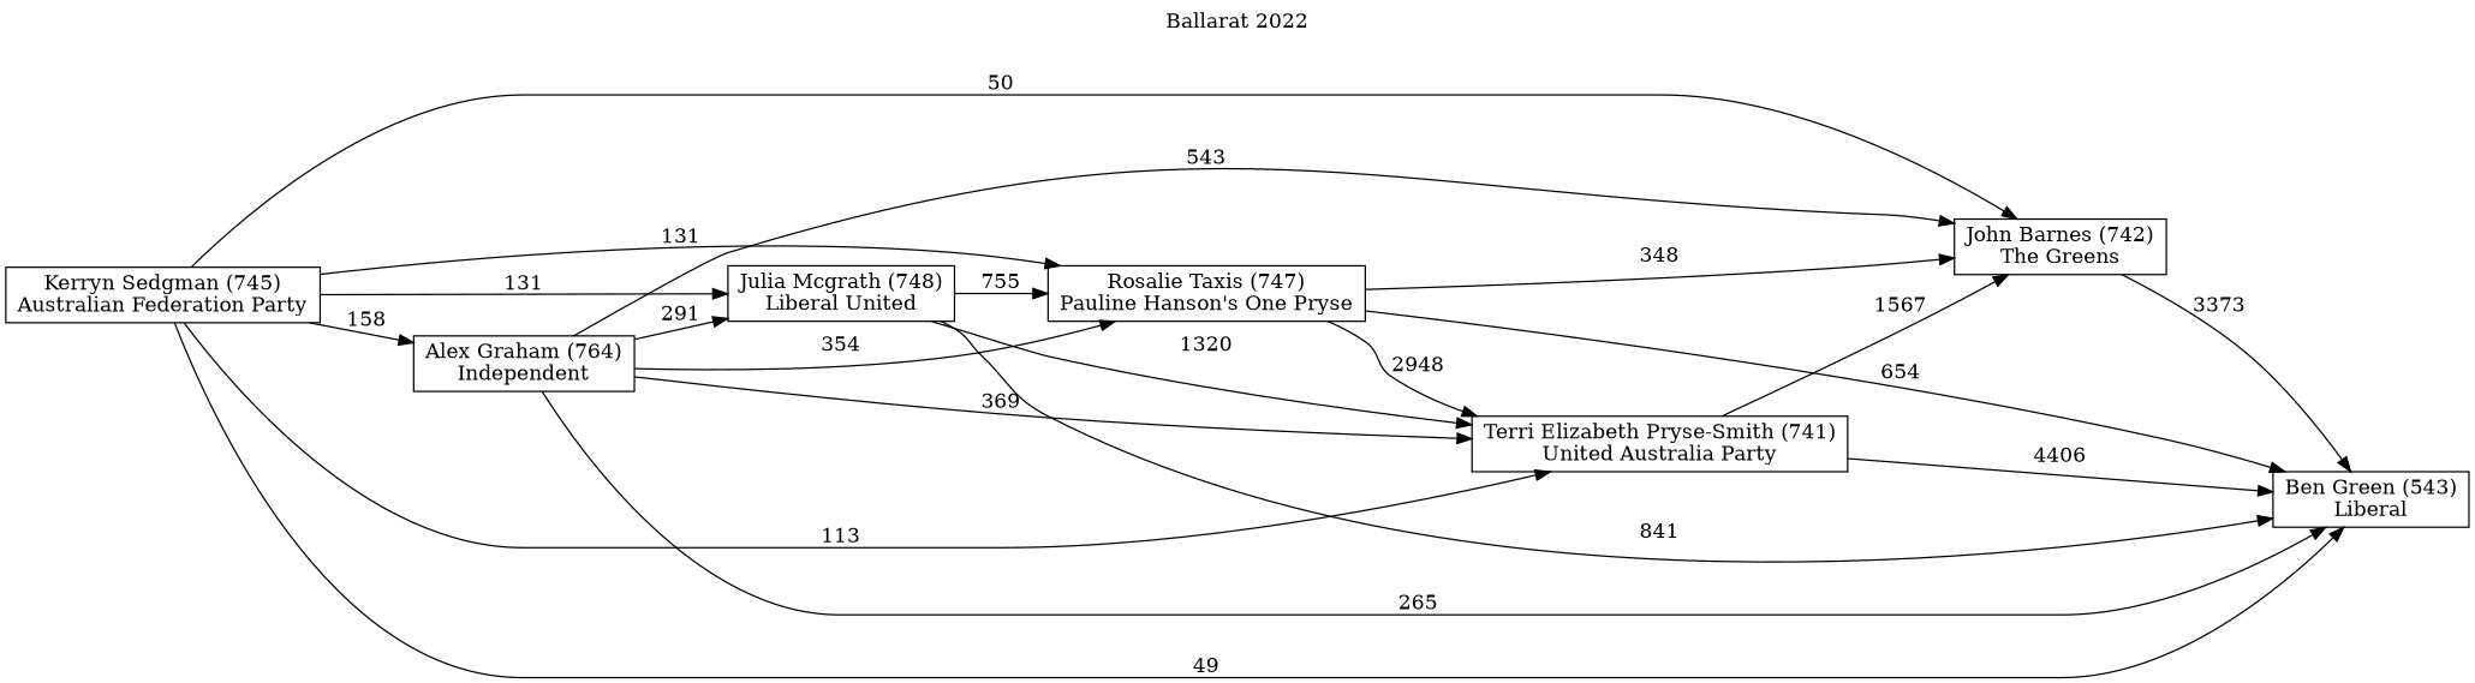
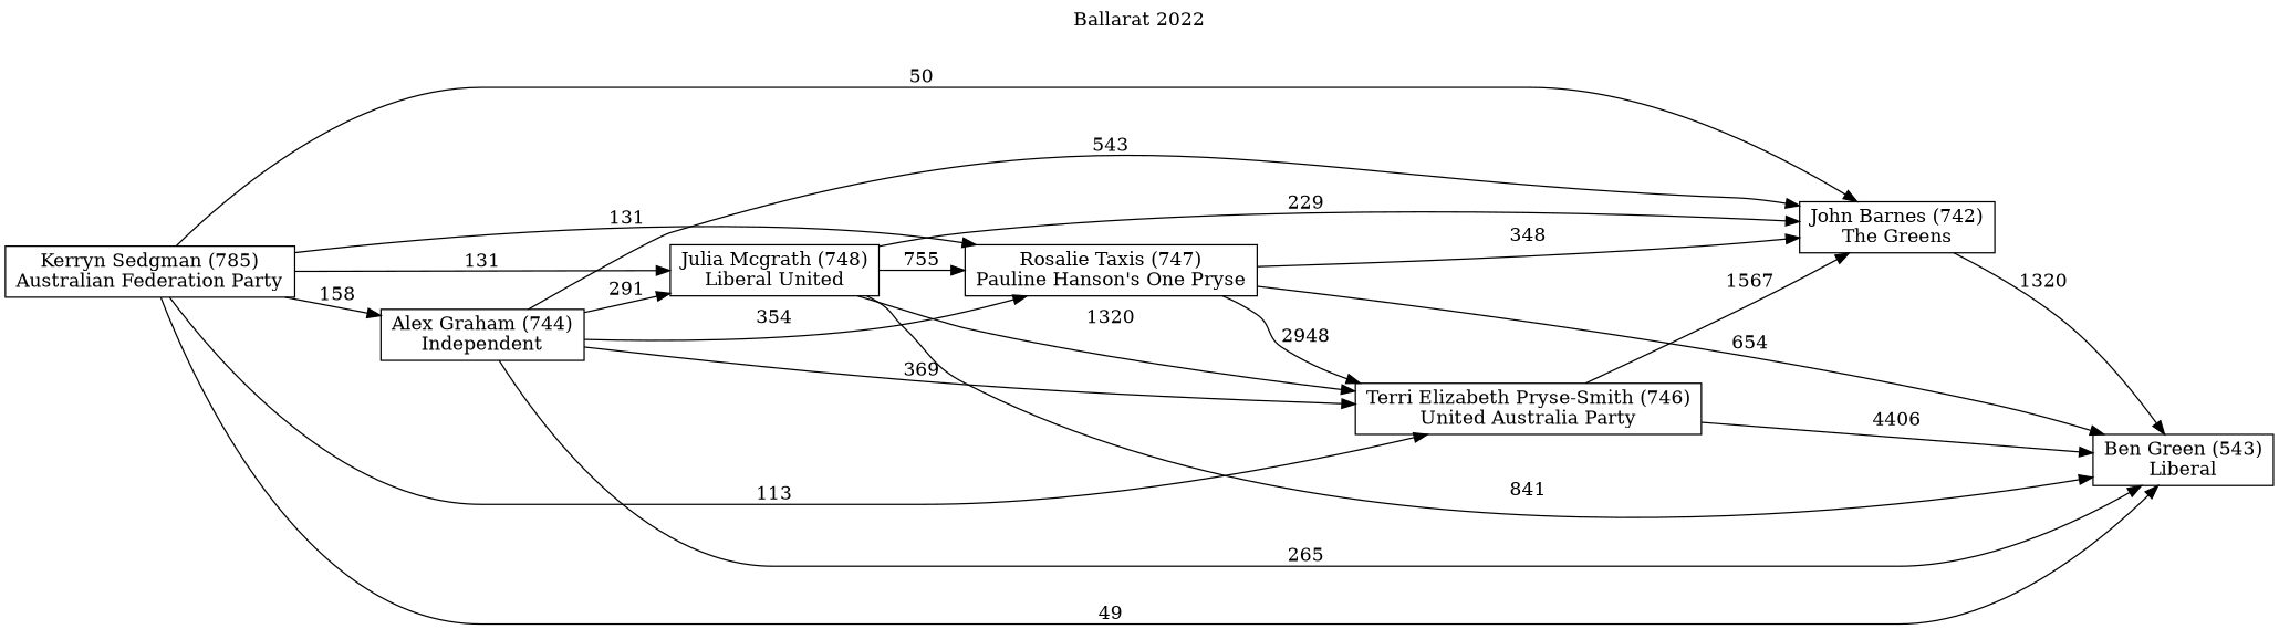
  digraph {
    label="Ballarat 2022"
    labelloc=t
    mclimit=10
    rankdir=LR
    node [shape=box]
    n1 [label="Ben Green (543)\nLiberal"]
    n2 [label="John Barnes (742)\nThe Greens"]
-   n3 [label="Terri Elizabeth Pryse-Smith (741)\nUnited Australia Party"]
+   n3 [label="Terri Elizabeth Pryse-Smith (746)\nUnited Australia Party"]
    n4 [label="Rosalie Taxis (747)\nPauline Hanson's One Pryse"]
    n5 [label="Julia Mcgrath (748)\nLiberal United"]
-   n6 [label="Alex Graham (764)\nIndependent"]
-   n7 [label="Kerryn Sedgman (745)\nAustralian Federation Party"]
-   n2 -> n1 [label=3373]
+   n6 [label="Alex Graham (744)\nIndependent"]
+   n7 [label="Kerryn Sedgman (785)\nAustralian Federation Party"]
+   n2 -> n1 [label=1320]
    n3 -> n1 [label=4406]
    n3 -> n2 [label=1567]
    n4 -> n1 [label=654]
    n4 -> n2 [label=348]
    n4 -> n3 [label=2948]
    n5 -> n1 [label=841]
+   n5 -> n2 [label=229]
    n5 -> n3 [label=1320]
    n5 -> n4 [label=755]
    n6 -> n1 [label=265]
    n6 -> n2 [label=543]
    n6 -> n3 [label=369]
    n6 -> n4 [label=354]
    n6 -> n5 [label=291]
    n7 -> n1 [label=49]
    n7 -> n2 [label=50]
    n7 -> n3 [label=113]
    n7 -> n4 [label=131]
    n7 -> n5 [label=131]
    n7 -> n6 [label=158]
  }
